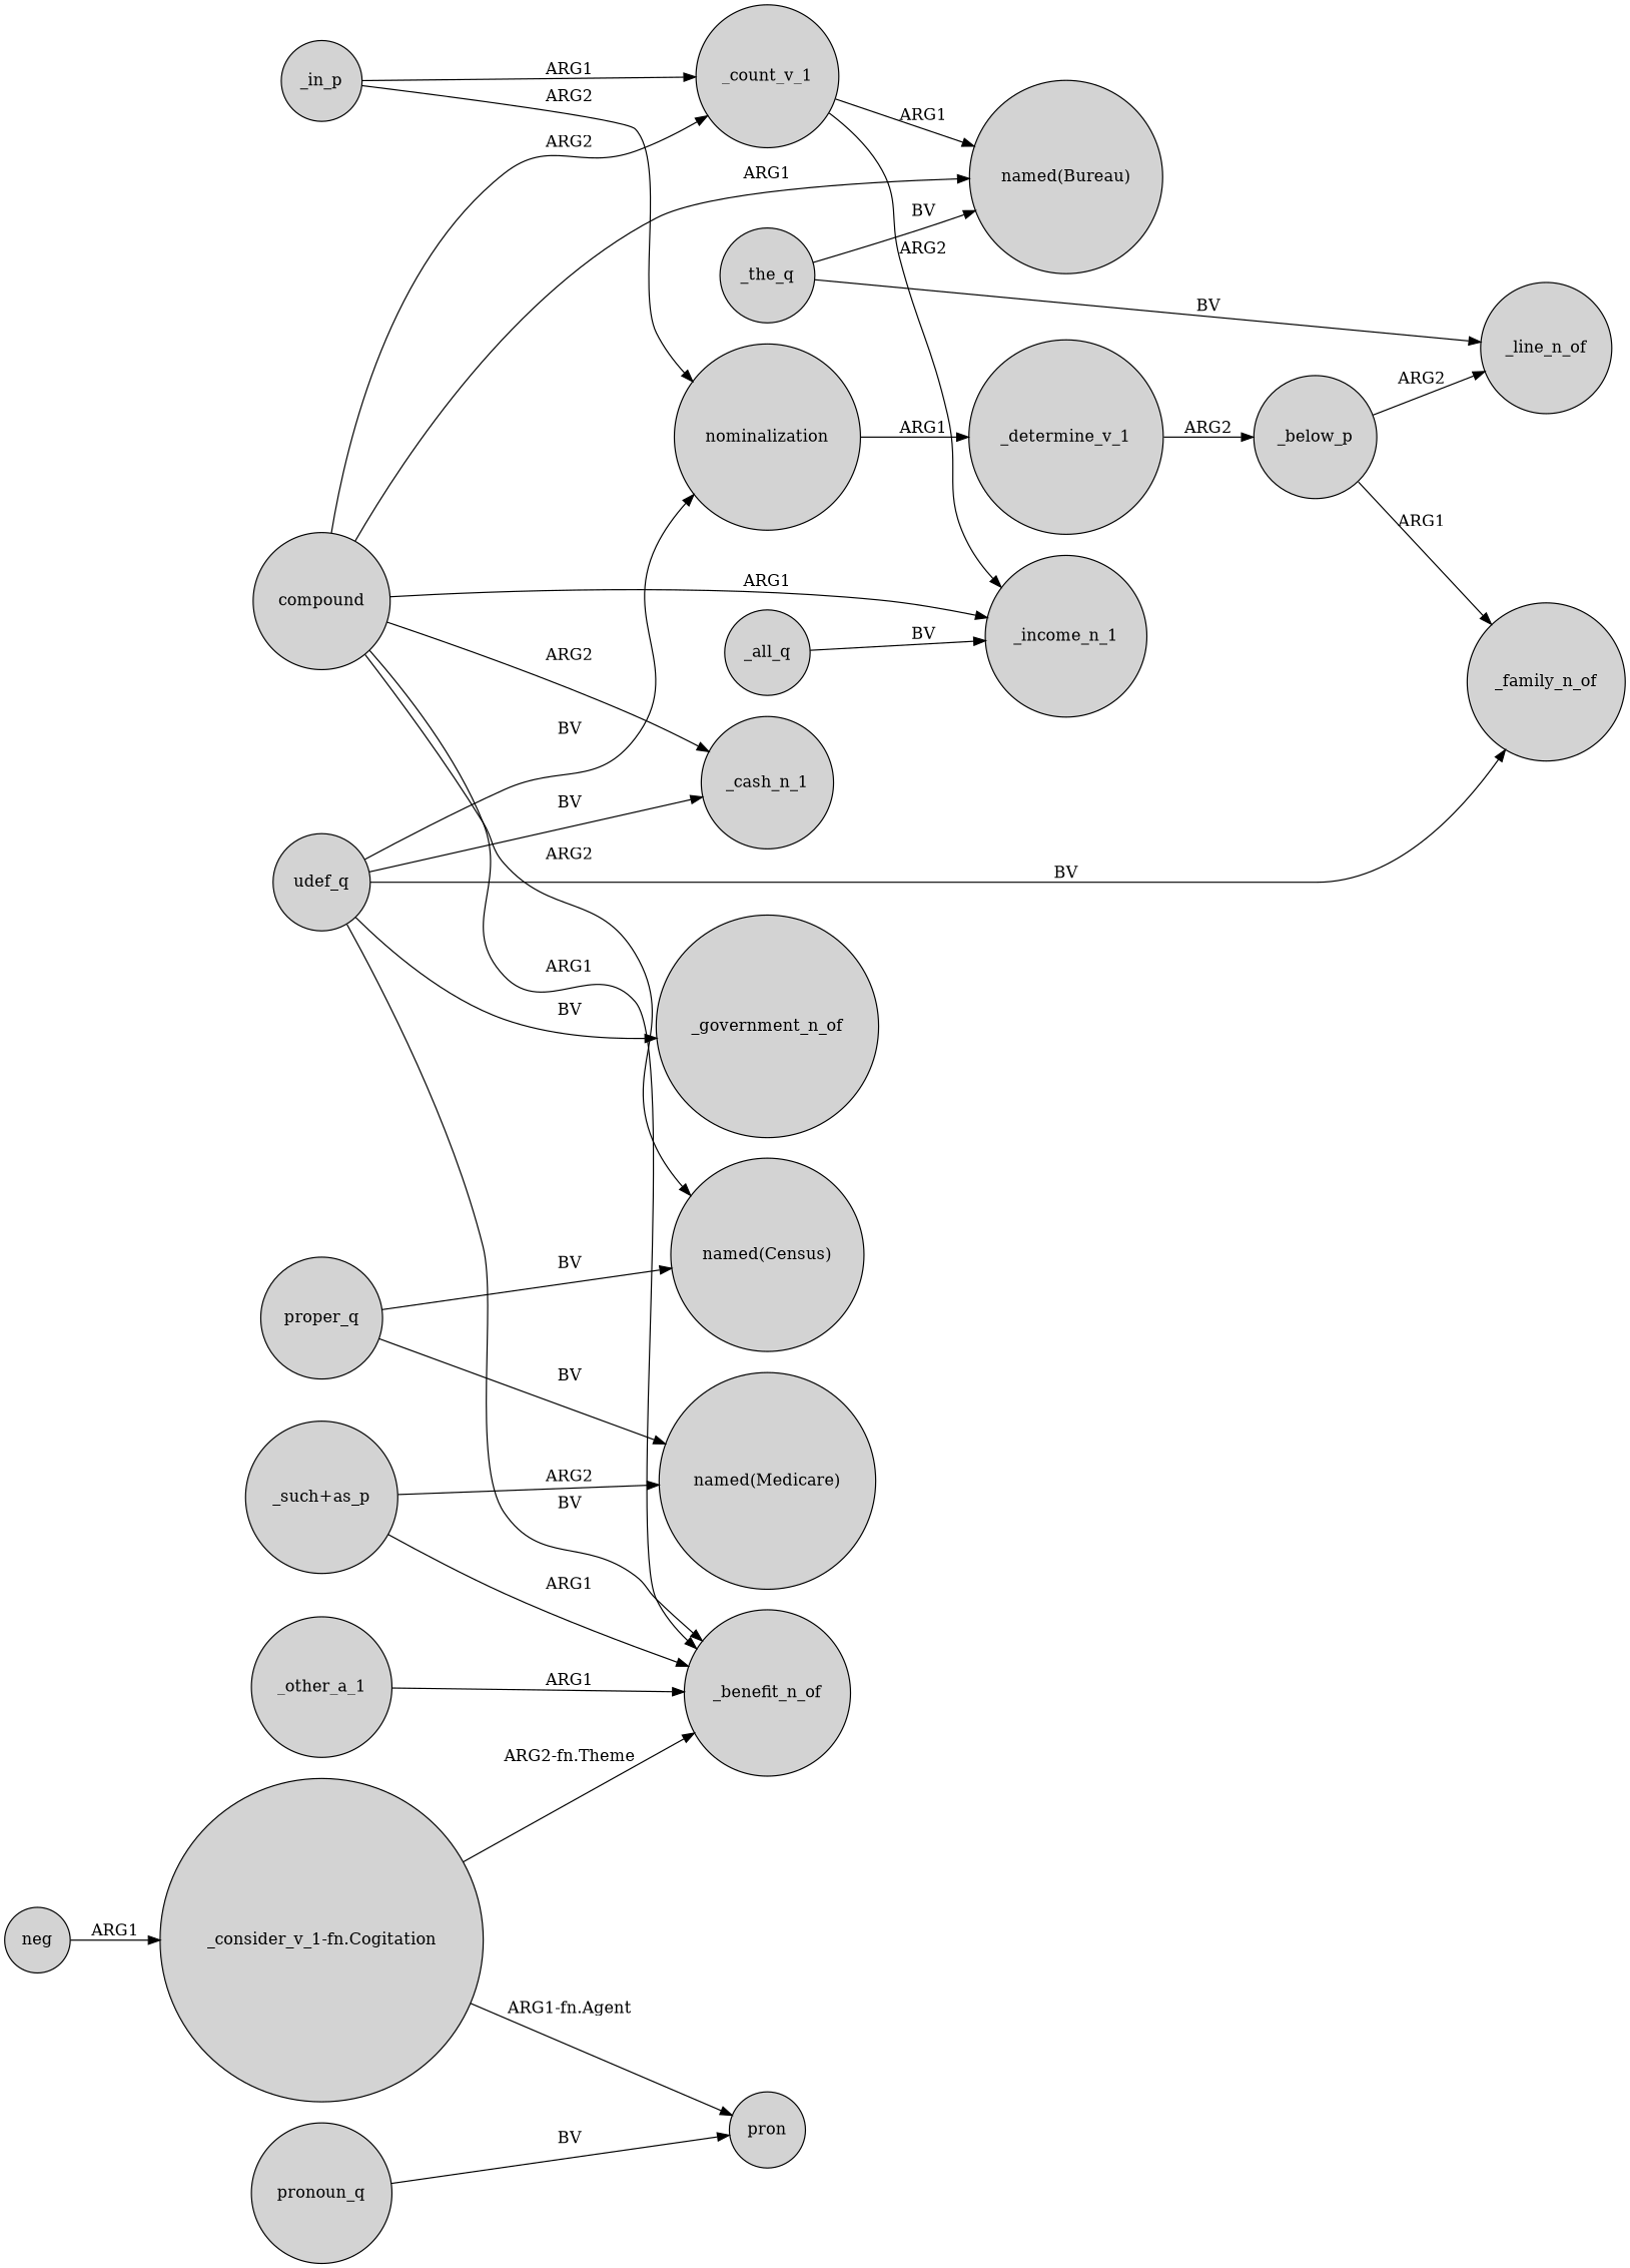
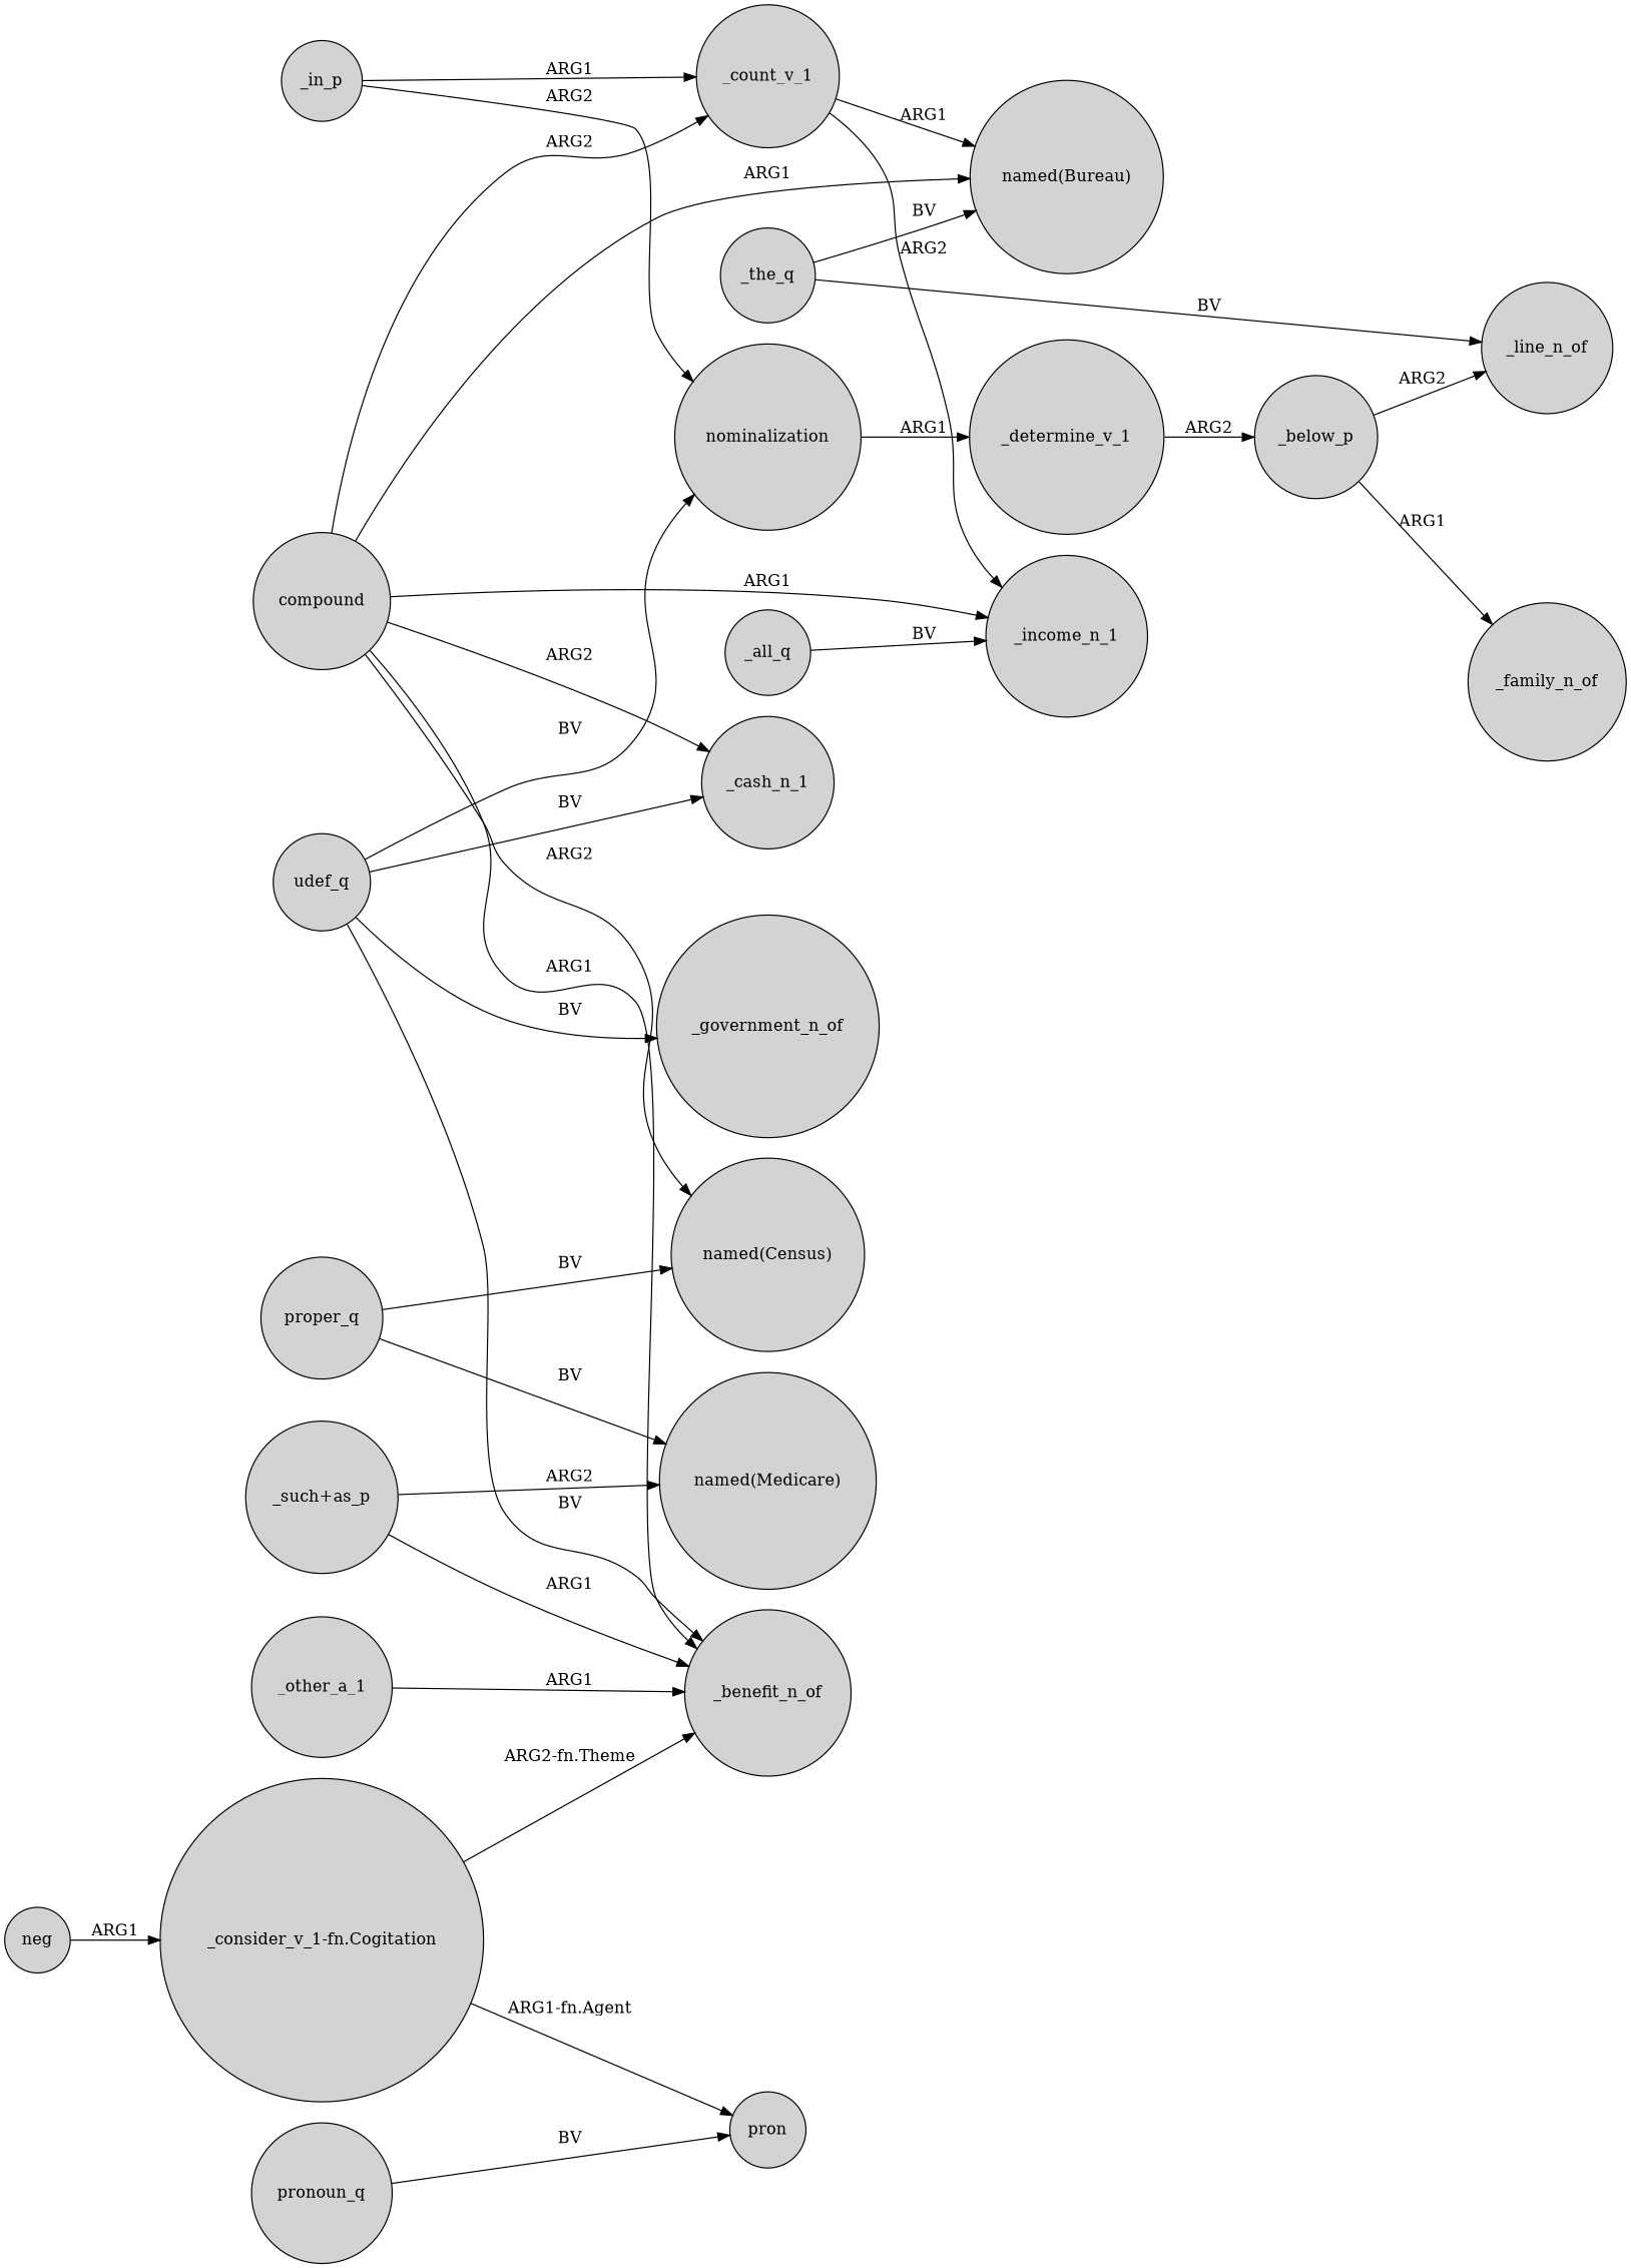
  digraph {
    rankdir=LR
    node [shape=circle style=filled]
    _determine_v_1
    _below_p
    _line_n_of
    _family_n_of
    "_consider_v_1-fn.Cogitation"
    _benefit_n_of
    pron
    _in_p
    _count_v_1
    nominalization
    _income_n_1
    "named(Bureau)"
    compound
    _cash_n_1
    "named(Census)"
    neg
    udef_q
    _government_n_of
    _the_q
    "_such+as_p"
    "named(Medicare)"
    proper_q
    _all_q
    pronoun_q
    _other_a_1
    _determine_v_1 -> _below_p [label=ARG2]
    _below_p -> _line_n_of [label=ARG2]
    _below_p -> _family_n_of [label=ARG1]
    "_consider_v_1-fn.Cogitation" -> _benefit_n_of [label="ARG2-fn.Theme"]
    "_consider_v_1-fn.Cogitation" -> pron [label="ARG1-fn.Agent"]
    _in_p -> _count_v_1 [label=ARG1]
    _in_p -> nominalization [label=ARG2]
    _count_v_1 -> _income_n_1 [label=ARG2]
    _count_v_1 -> "named(Bureau)" [label=ARG1]
    nominalization -> _determine_v_1 [label=ARG1]
    compound -> _benefit_n_of [label=ARG1]
    compound -> _count_v_1 [label=ARG2]
    compound -> _income_n_1 [label=ARG1]
    compound -> "named(Bureau)" [label=ARG1]
    compound -> _cash_n_1 [label=ARG2]
    compound -> "named(Census)" [label=ARG2]
    neg -> "_consider_v_1-fn.Cogitation" [label=ARG1]
-   udef_q -> _family_n_of [label=BV]
    udef_q -> _benefit_n_of [label=BV]
    udef_q -> nominalization [label=BV]
    udef_q -> _cash_n_1 [label=BV]
    udef_q -> _government_n_of [label=BV]
    _the_q -> _line_n_of [label=BV]
    _the_q -> "named(Bureau)" [label=BV]
    "_such+as_p" -> _benefit_n_of [label=ARG1]
    "_such+as_p" -> "named(Medicare)" [label=ARG2]
    proper_q -> "named(Census)" [label=BV]
    proper_q -> "named(Medicare)" [label=BV]
    _all_q -> _income_n_1 [label=BV]
    pronoun_q -> pron [label=BV]
    _other_a_1 -> _benefit_n_of [label=ARG1]
  }
